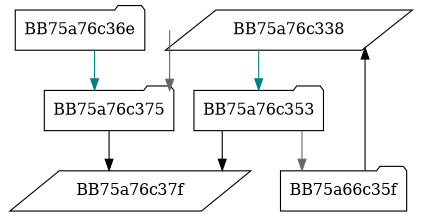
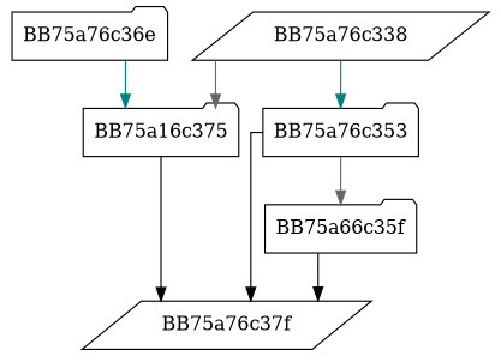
  digraph {
    splines=ortho
    node [shape=folder]
    edge [color=black]
    BB75a76c338 [shape=parallelogram]
-   BB75a76c375
+   BB75a76c375 [label=BB75a16c375]
    BB75a76c353
    BB75a76c37f [shape=parallelogram]
    n5 [label=BB75a66c35f]
    BB75a76c36e
    BB75a76c338 -> BB75a76c375 [color=gray40]
    BB75a76c338 -> BB75a76c353 [color=teal]
    BB75a76c375 -> BB75a76c37f
    BB75a76c353 -> BB75a76c37f
    BB75a76c353 -> n5 [color=gray40]
-   n5 -> BB75a76c338
+   n5 -> BB75a76c37f
    BB75a76c36e -> BB75a76c375 [color=teal]
  }
